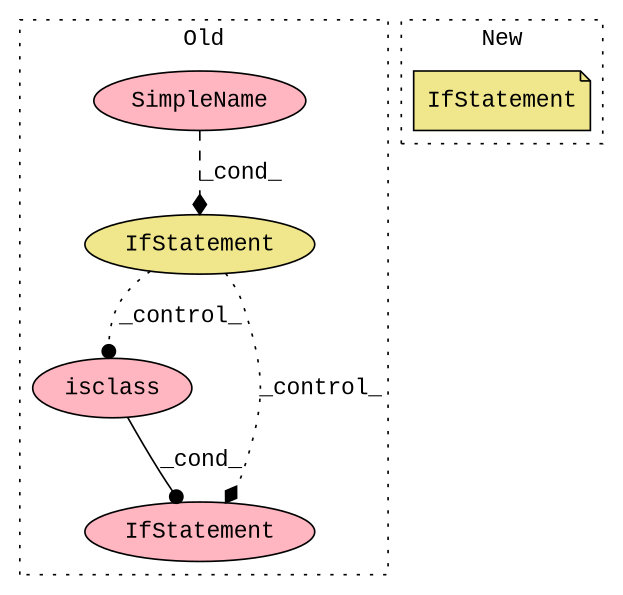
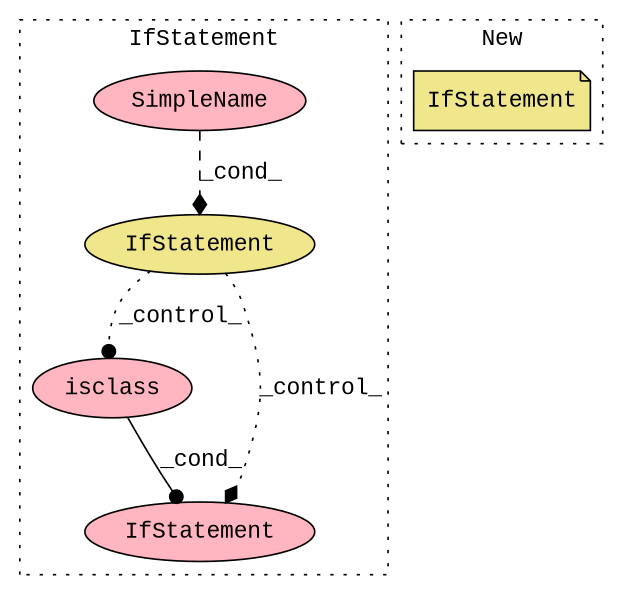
  digraph {
    fontname="Liberation Mono"
    node [a=25 l="4,2" shape=ellipse style=filled fillcolor=lightpink fontname="Liberation Mono"]
    edge [style=dotted arrowhead=dot fontname="Liberation Mono"]
    n1 [a=32 l="8,1" label=isclass s="3158,3169"]
    n2 [label=IfStatement s="3146,3194"]
    n3 [a=42 label=SimpleName l=""]
    n4 [label=IfStatement s="2542,2557" fillcolor=khaki]
    n5 [l=3 label=IfStatement s=3137 shape=note fillcolor=khaki]
    subgraph cluster_1 {
-     label=Old
+     label=IfStatement
      style=dotted
      n1
      n2
      n3
      n4
    }
    subgraph cluster_2 {
      label=New
      style=dotted
      n5
    }
    n1 -> n2 [label=_cond_ style=solid]
    n3 -> n4 [label=_cond_ style=dashed arrowhead=diamond]
    n4 -> n1 [label=_control_]
    n4 -> n2 [label=_control_ arrowhead=diamond]
  }
